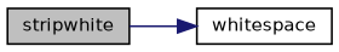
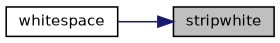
  digraph {
    rankdir=LR
    node [color=black fontname=Helvetica fontsize=10 shape=record style=filled]
    n1 [fillcolor=grey75 fontcolor=black height=0.2 label=stripwhite width=0.4]
    n2 [fillcolor=white height=0.2 label=whitespace width=0.4]
-   n1 -> n2 [color=midnightblue fontname=Helvetica fontsize=10 labelfontname=Helvetica labelfontsize=10 style=solid]
+   n2 -> n1 [color=midnightblue fontname=Helvetica fontsize=10 labelfontname=Helvetica labelfontsize=10 style=solid]
  }
